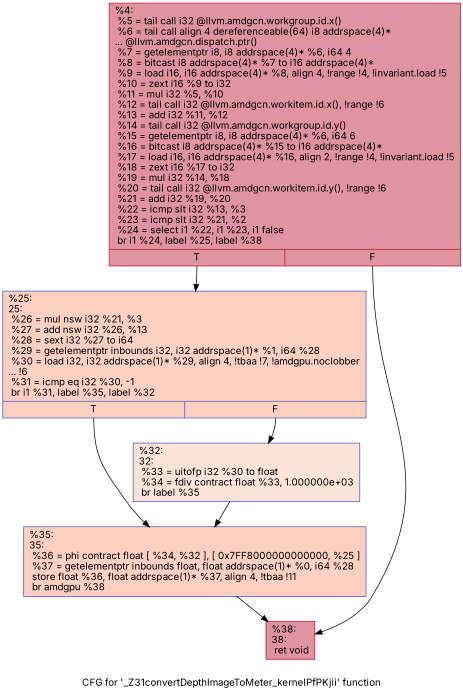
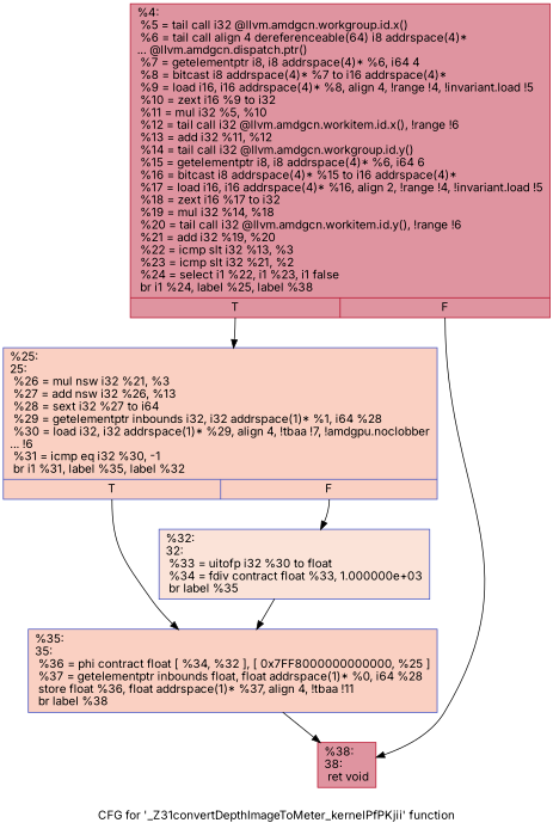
  digraph {
    fontname=Inter
    label="CFG for '_Z31convertDepthImageToMeter_kernelPfPKjii' function"
    node [color="#3d50c3ff" fillcolor="#b70d2870" fontname=Inter shape=record style=filled]
    edge [fontname=Inter]
    n1 [color="#b70d28ff" label="{%4:\l  %5 = tail call i32 @llvm.amdgcn.workgroup.id.x()\l  %6 = tail call align 4 dereferenceable(64) i8 addrspace(4)*\l... @llvm.amdgcn.dispatch.ptr()\l  %7 = getelementptr i8, i8 addrspace(4)* %6, i64 4\l  %8 = bitcast i8 addrspace(4)* %7 to i16 addrspace(4)*\l  %9 = load i16, i16 addrspace(4)* %8, align 4, !range !4, !invariant.load !5\l  %10 = zext i16 %9 to i32\l  %11 = mul i32 %5, %10\l  %12 = tail call i32 @llvm.amdgcn.workitem.id.x(), !range !6\l  %13 = add i32 %11, %12\l  %14 = tail call i32 @llvm.amdgcn.workgroup.id.y()\l  %15 = getelementptr i8, i8 addrspace(4)* %6, i64 6\l  %16 = bitcast i8 addrspace(4)* %15 to i16 addrspace(4)*\l  %17 = load i16, i16 addrspace(4)* %16, align 2, !range !4, !invariant.load !5\l  %18 = zext i16 %17 to i32\l  %19 = mul i32 %14, %18\l  %20 = tail call i32 @llvm.amdgcn.workitem.id.y(), !range !6\l  %21 = add i32 %19, %20\l  %22 = icmp slt i32 %13, %3\l  %23 = icmp slt i32 %21, %2\l  %24 = select i1 %22, i1 %23, i1 false\l  br i1 %24, label %25, label %38\l|{<s0>T|<s1>F}}"]
    n2 [fillcolor="#f3947570" label="{%25:\l25:                                               \l  %26 = mul nsw i32 %21, %3\l  %27 = add nsw i32 %26, %13\l  %28 = sext i32 %27 to i64\l  %29 = getelementptr inbounds i32, i32 addrspace(1)* %1, i64 %28\l  %30 = load i32, i32 addrspace(1)* %29, align 4, !tbaa !7, !amdgpu.noclobber\l... !6\l  %31 = icmp eq i32 %30, -1\l  br i1 %31, label %35, label %32\l|{<s0>T|<s1>F}}"]
    n3 [color="#b70d28ff" label="{%38:\l38:                                               \l  ret void\l}"]
-   n4 [fillcolor="#f3947570" label="{%35:\l35:                                               \l  %36 = phi contract float [ %34, %32 ], [ 0x7FF8000000000000, %25 ]\l  %37 = getelementptr inbounds float, float addrspace(1)* %0, i64 %28\l  store float %36, float addrspace(1)* %37, align 4, !tbaa !11\l  br amdgpu %38\l}"]
+   n4 [fillcolor="#f3947570" label="{%35:\l35:                                               \l  %36 = phi contract float [ %34, %32 ], [ 0x7FF8000000000000, %25 ]\l  %37 = getelementptr inbounds float, float addrspace(1)* %0, i64 %28\l  store float %36, float addrspace(1)* %37, align 4, !tbaa !11\l  br label %38\l}"]
    n5 [fillcolor="#f6bfa670" label="{%32:\l32:                                               \l  %33 = uitofp i32 %30 to float\l  %34 = fdiv contract float %33, 1.000000e+03\l  br label %35\l}"]
    n1 -> n2 [tailport=s0]
    n1 -> n3 [tailport=s1]
    n2 -> n4 [tailport=s0]
    n2 -> n5 [tailport=s1]
    n4 -> n3
    n5 -> n4
  }
